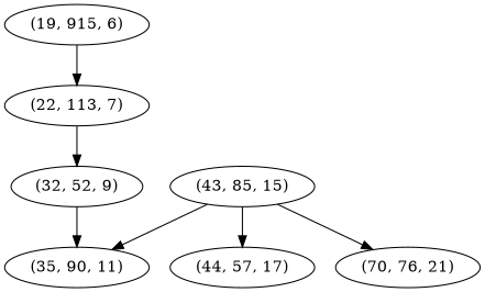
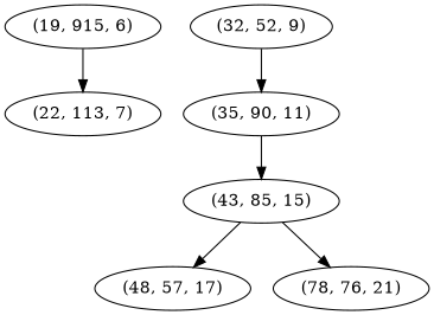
  digraph {
    n1 [label="(19, 915, 6)"]
    n2 [label="(22, 113, 7)"]
    n3 [label="(32, 52, 9)"]
    "(35, 90, 11)"
    "(43, 85, 15)"
-   "(48, 57, 17)" [label="(44, 57, 17)"]
-   "(70, 76, 21)"
+   "(48, 57, 17)"
+   "(70, 76, 21)" [label="(78, 76, 21)"]
    n1 -> n2
-   n2 -> n3
    n3 -> "(35, 90, 11)"
-   "(43, 85, 15)" -> "(35, 90, 11)"
+   "(35, 90, 11)" -> "(43, 85, 15)"
    "(43, 85, 15)" -> "(48, 57, 17)"
    "(43, 85, 15)" -> "(70, 76, 21)"
  }
